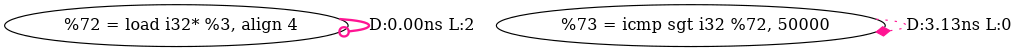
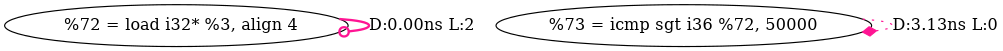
  digraph {
    node [color=black]
    edge [color=deeppink]
    n1 [label="  %72 = load i32* %3, align 4"]
-   n2 [label="  %73 = icmp sgt i32 %72, 50000"]
+   n2 [label="%73 = icmp sgt i36 %72, 50000"]
    n1 -> n1 [label="D:0.00ns L:2" style=bold arrowhead=odot]
    n2 -> n2 [label="D:3.13ns L:0" style=dotted arrowhead=diamond]
  }
